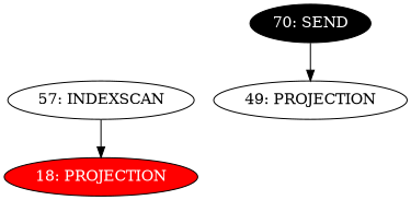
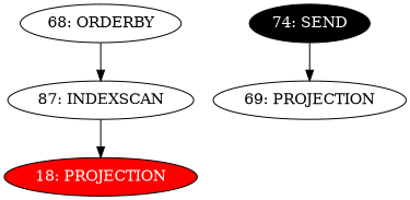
  digraph {
-   n1 [label="57: INDEXSCAN"]
+   n1 [label="87: INDEXSCAN"]
    n2 [fillcolor=red fontcolor=white label="18: PROJECTION" style=filled]
-   n4 [label="49: PROJECTION"]
-   n5 [fillcolor=black fontcolor=white label="70: SEND" style=filled]
+   n3 [label="68: ORDERBY"]
+   n4 [label="69: PROJECTION"]
+   n5 [fillcolor=black fontcolor=white label="74: SEND" style=filled]
    n1 -> n2
+   n3 -> n1
    n5 -> n4
  }
